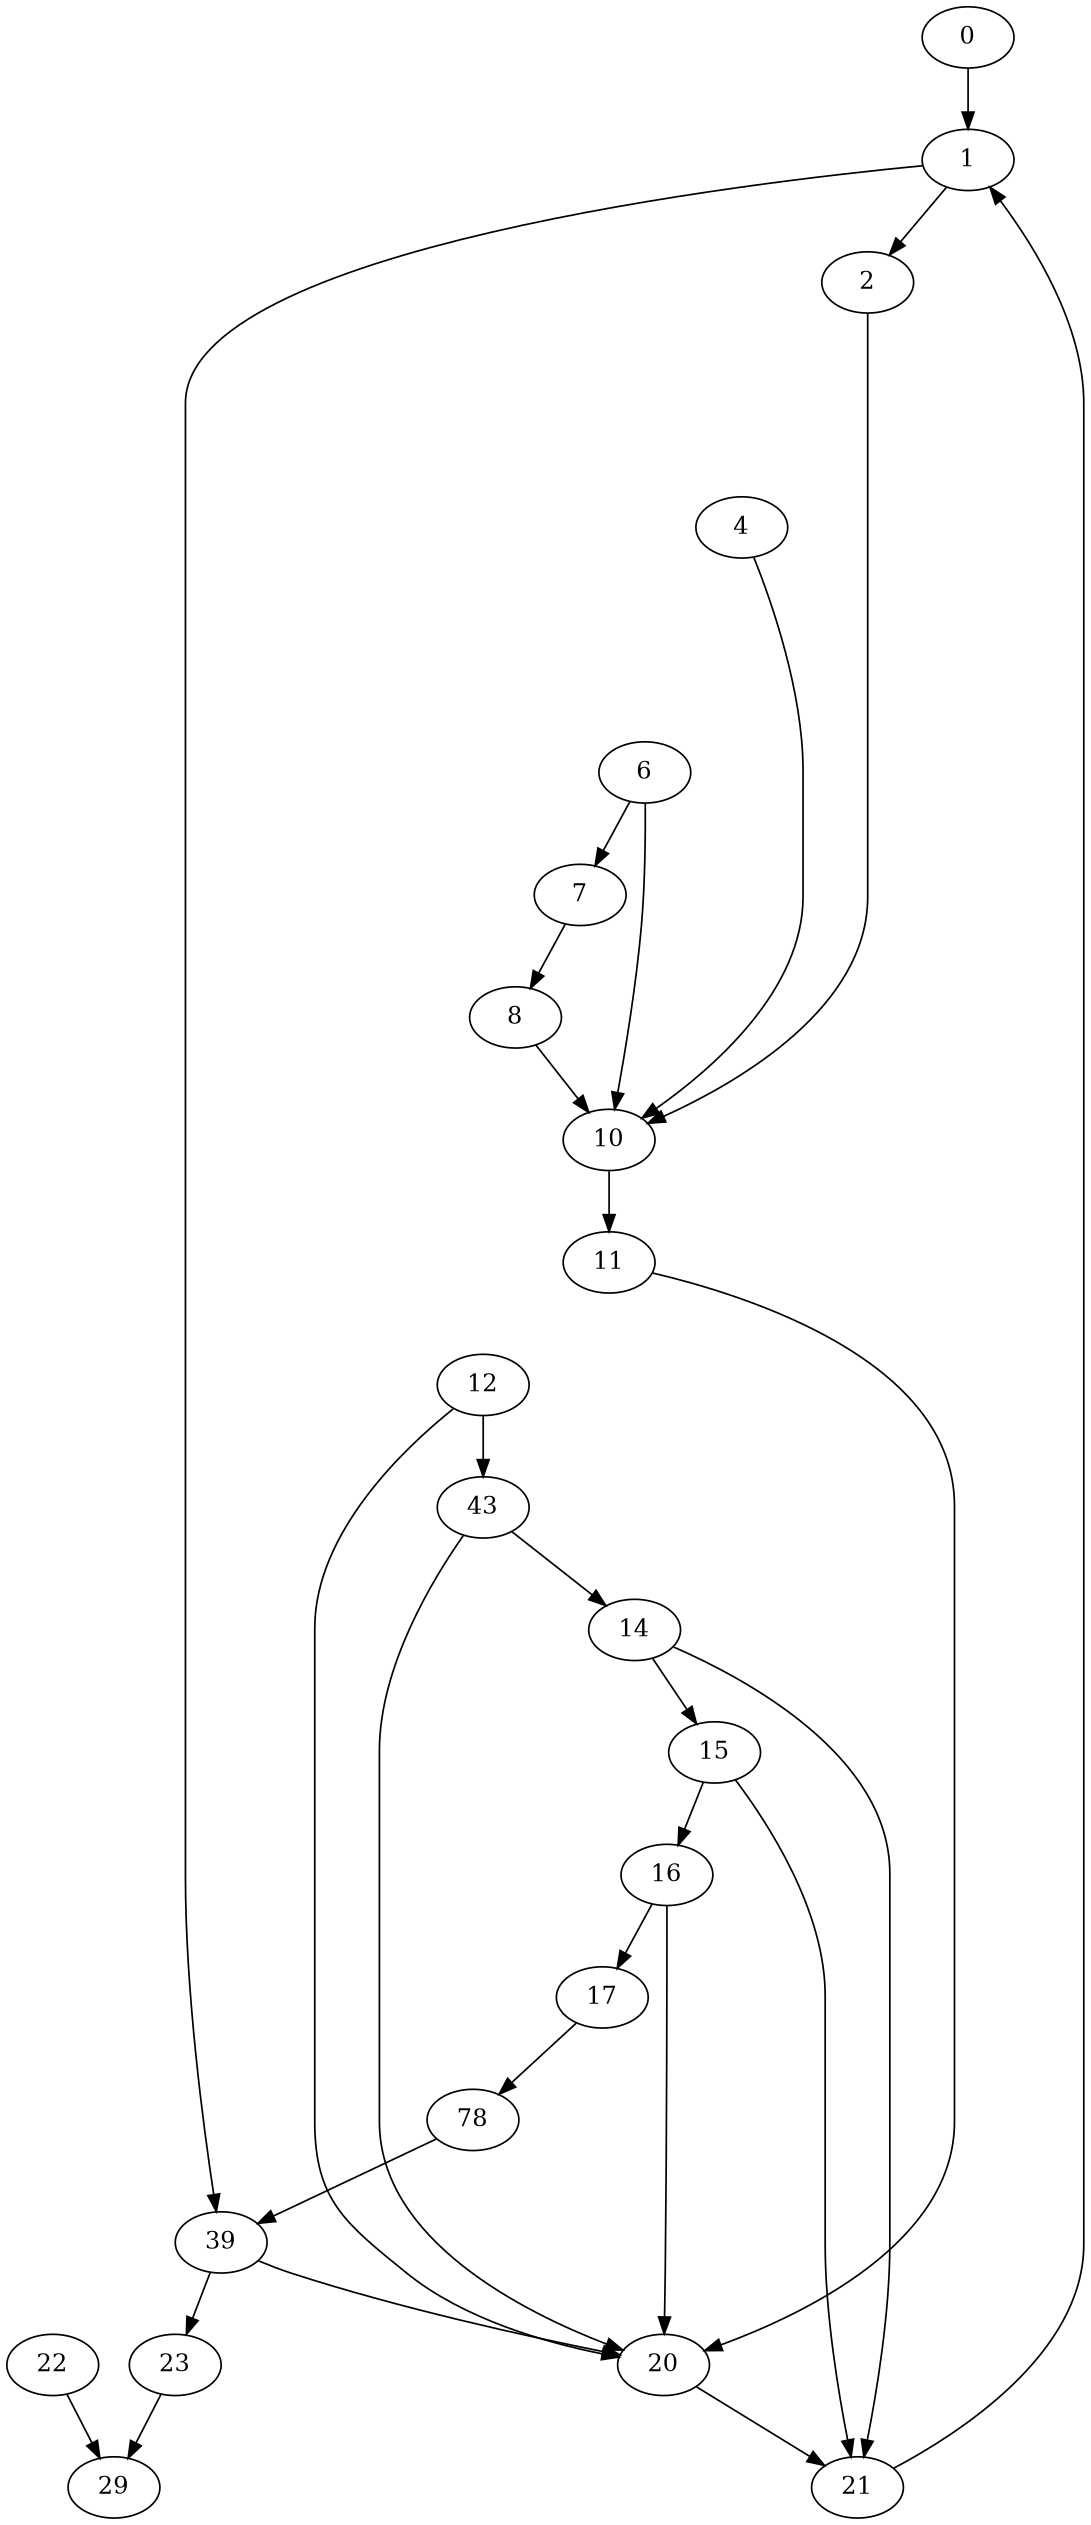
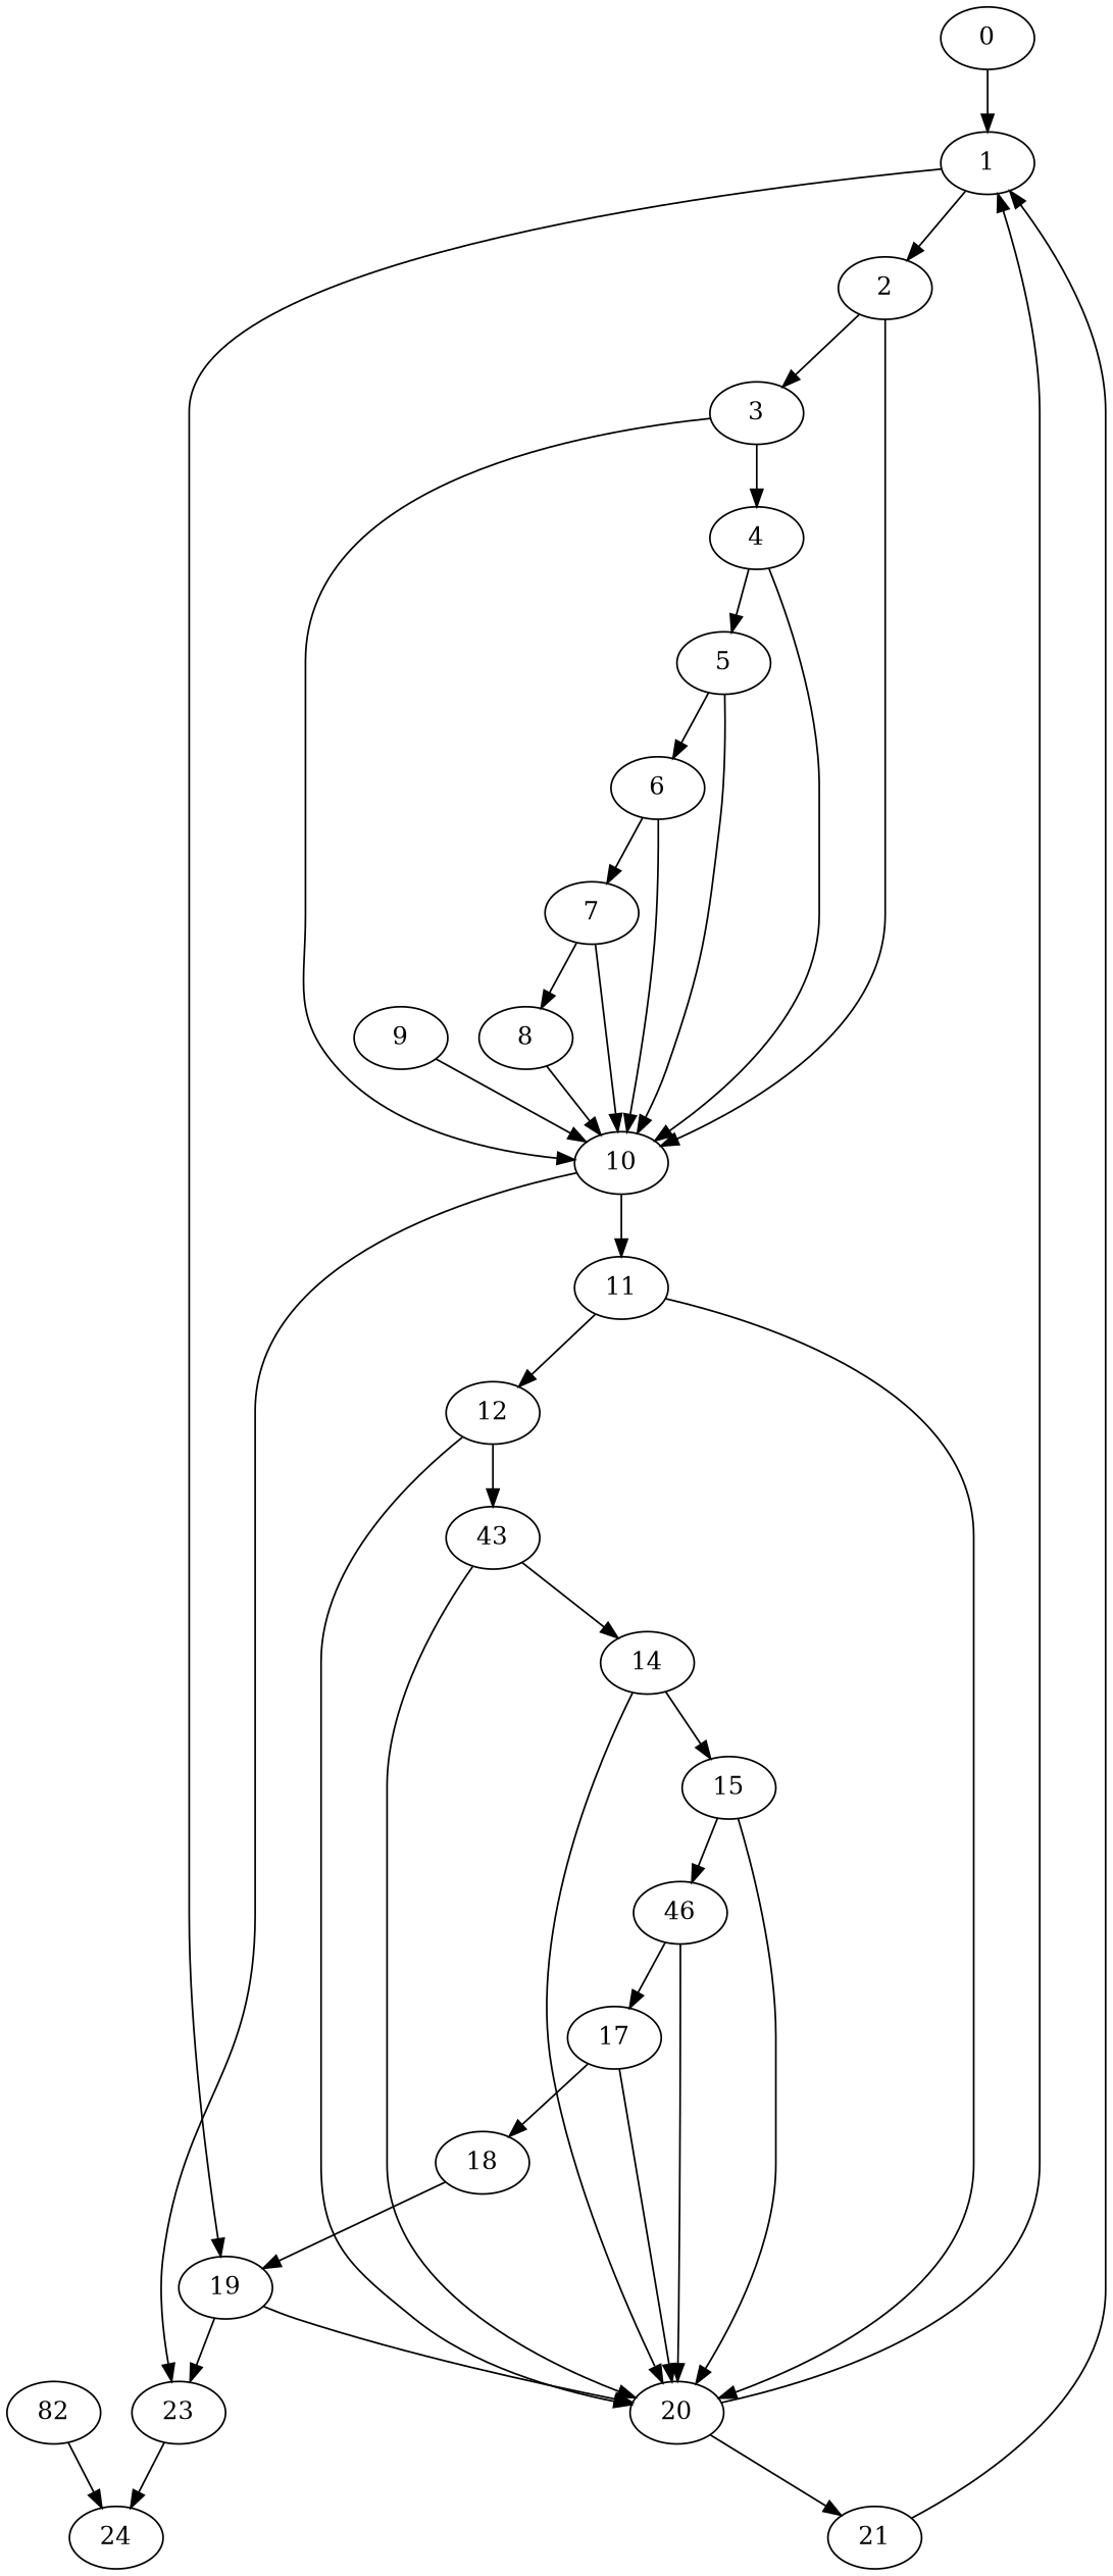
  digraph {
    fontname="DejaVu Serif"
    node [fontname="DejaVu Serif"]
    edge [fontname="DejaVu Serif"]
    0
    1
    2
-   19 [label=39]
+   19
+   3
    10
    23
    20
    4
    11
+   5
    6
    7
    8
+   9
    12
-   24 [label=29]
+   24
    n18 [label=43]
    21
    14
    15
-   16
+   16 [label=46]
    17
-   18 [label=78]
-   22
+   18
+   22 [label=82]
    0 -> 1
    1 -> 2
    1 -> 19
+   2 -> 3
    2 -> 10
    19 -> 23
    19 -> 20
+   3 -> 10
+   3 -> 4
+   10 -> 23
    10 -> 11
    23 -> 24
+   20 -> 1
    20 -> 21
    4 -> 10
+   4 -> 5
    11 -> 20
+   11 -> 12
+   5 -> 10
+   5 -> 6
    6 -> 10
    6 -> 7
+   7 -> 10
    7 -> 8
    8 -> 10
+   9 -> 10
    12 -> 20
    12 -> n18
    n18 -> 20
    n18 -> 14
    21 -> 1
-   14 -> 21
+   14 -> 20
    14 -> 15
-   15 -> 21
+   15 -> 20
    15 -> 16
    16 -> 20
    16 -> 17
+   17 -> 20
    17 -> 18
    18 -> 19
    22 -> 24
  }
